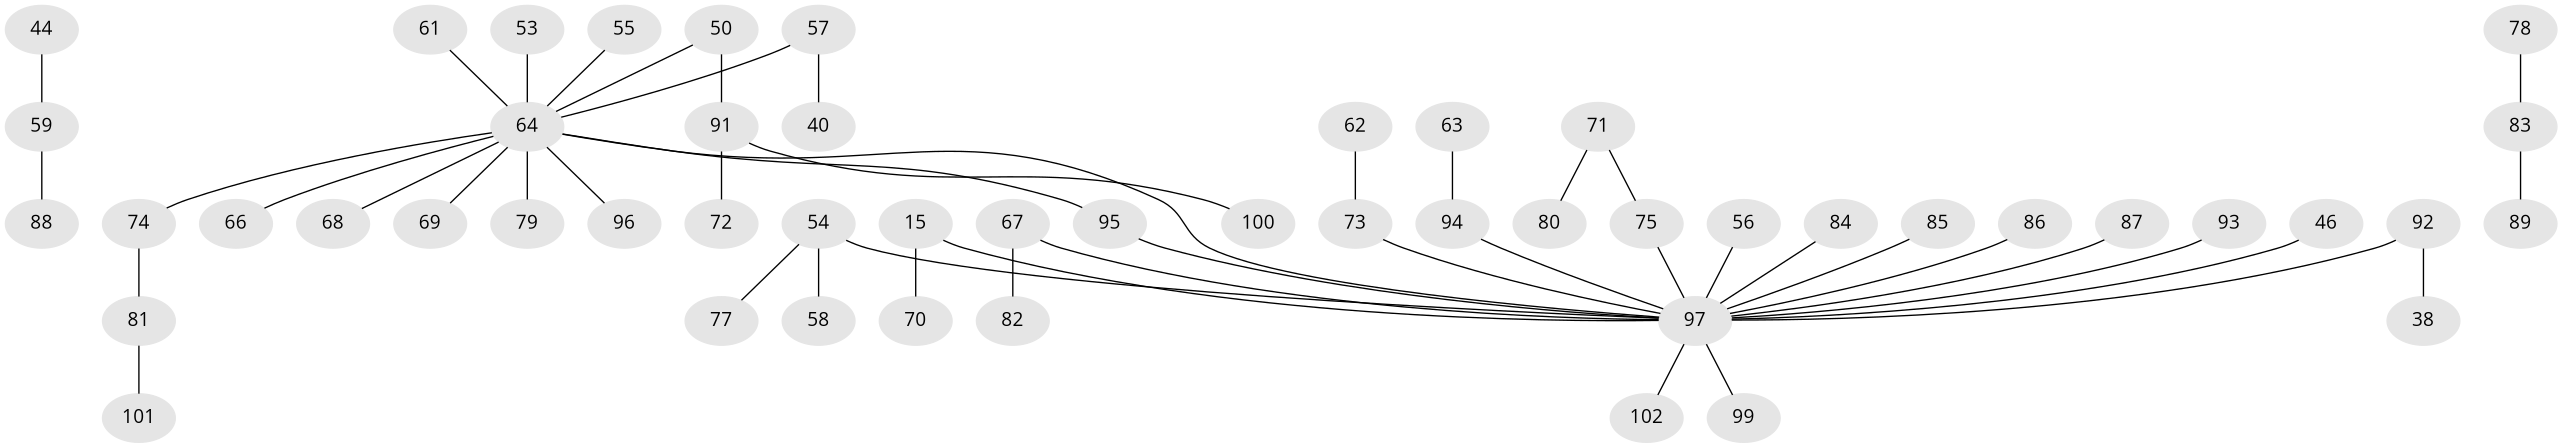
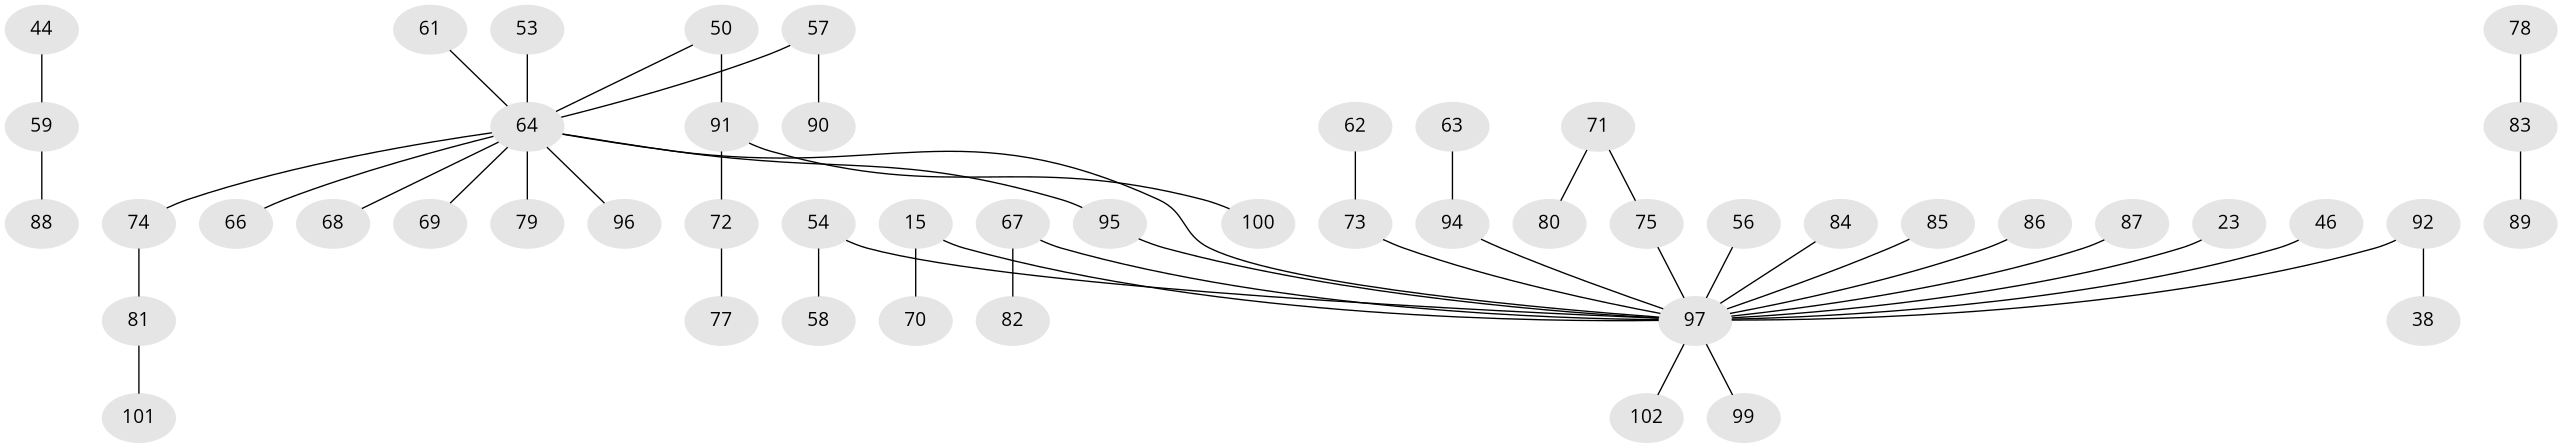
  graph {
    fontname="Open Sans"
    node [color=gray90 fontname="Open Sans" style=filled]
    edge [fontname="Open Sans"]
    44
    59
    88
    97 [super="+5+22+10+25+15+35+38+26+37+40+51+48"]
    99
    102
    46
    64 [super="+6+60+17+39+43+47"]
    66
    68 [super="+16"]
    69
    74
    79
    95
    96
    n16 [label=50]
    91
    72
    100
    53
    54
    58
-   55
    57
-   90 [label=40]
+   90
    61
    73 [super="+42"]
    62
    94 [super="+56"]
    63
    77
    81
    n33 [label=15]
    70
    78
    83
    67
    82
    75 [super="+50"]
    71
    80
    101
    n43 [label=56]
    89
    84
    85
    86
    87
    92
    n50 [label=38]
-   93
+   93 [label=23]
    44 -- 59
    59 -- 88
    97 -- 99
    97 -- 102
    46 -- 97
    64 -- 97
    64 -- 66
    64 -- 68
    64 -- 69
    64 -- 74
    64 -- 79
    64 -- 95
    64 -- 96
    74 -- 81
    95 -- 97
    n16 -- 64
    n16 -- 91
    91 -- 72
    91 -- 100
-   54 -- 77
+   72 -- 77
    53 -- 64
    54 -- 97
    54 -- 58
-   55 -- 64
    57 -- 64
    57 -- 90
    61 -- 64
    73 -- 97
    62 -- 73
    94 -- 97
    63 -- 94
    81 -- 101
    n33 -- 97
    n33 -- 70
    78 -- 83
    83 -- 89
    67 -- 97
    67 -- 82
    75 -- 97
    71 -- 75
    71 -- 80
    n43 -- 97
    84 -- 97
    85 -- 97
    86 -- 97
    87 -- 97
    92 -- 97
    92 -- n50
    93 -- 97
  }
